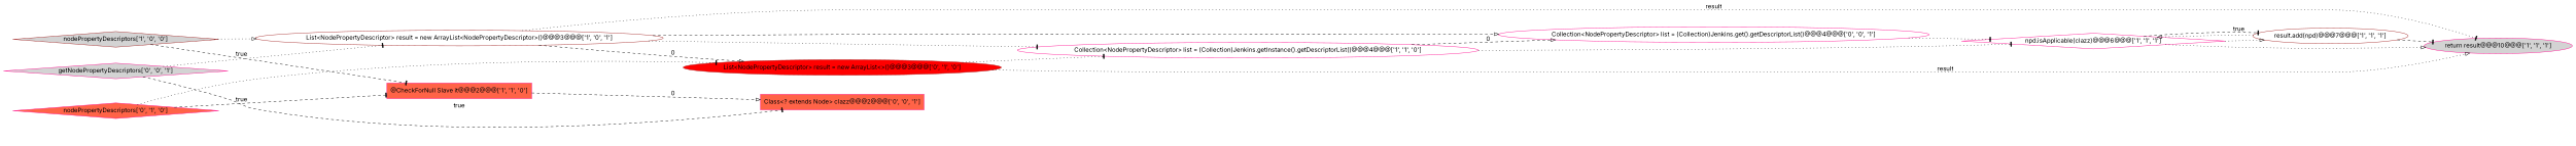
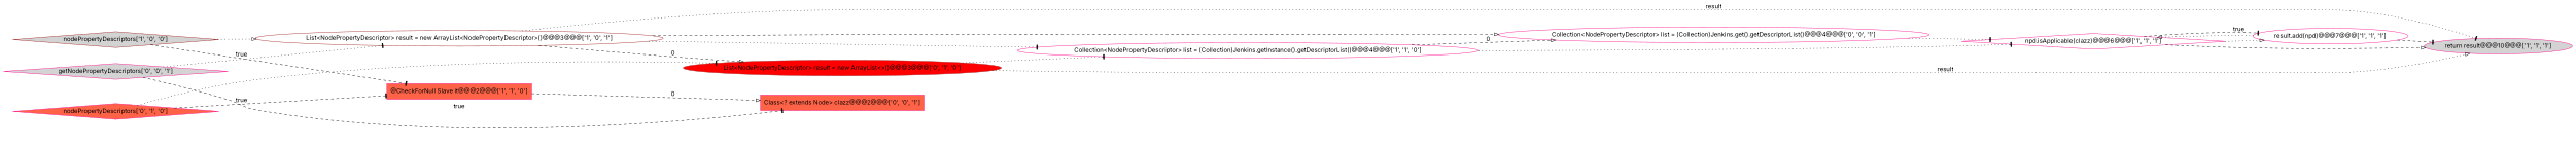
  digraph {
    fontname=Inter
    rankdir=LR
    node [color=deeppink fillcolor=white fontname=Inter shape=ellipse style=filled]
    edge [arrowhead=tee fontname=Inter style=dotted]
    n1 [color=brown fillcolor=red label="List<NodePropertyDescriptor> result = new ArrayList<>()@@@3@@@['0', '1', '0']"]
    n2 [fillcolor=lightgray label="return result@@@10@@@['1', '1', '1']"]
    n3 [label="Collection<NodePropertyDescriptor> list = (Collection)Jenkins.getInstance().getDescriptorList()@@@4@@@['1', '1', '0']"]
    n4 [label="npd.isApplicable(clazz)@@@6@@@['1', '1', '1']" shape=diamond]
    n5 [label="Collection<NodePropertyDescriptor> list = (Collection)Jenkins.get().getDescriptorList()@@@4@@@['0', '0', '1']"]
    n6 [fillcolor=tomato label="Class<? extends Node> clazz@@@2@@@['0', '0', '1']" shape=box]
-   n7 [color=brown label="result.add(npd)@@@7@@@['1', '1', '1']"]
+   n7 [label="result.add(npd)@@@7@@@['1', '1', '1']"]
    n8 [fillcolor=lightgray label="getNodePropertyDescriptors['0', '0', '1']" shape=diamond]
    n9 [color=brown label="List<NodePropertyDescriptor> result = new ArrayList<NodePropertyDescriptor>()@@@3@@@['1', '0', '1']"]
    n10 [fillcolor=tomato label="@CheckForNull Slave it@@@2@@@['1', '1', '0']" shape=box]
    n11 [color=brown fillcolor=lightgray label="nodePropertyDescriptors['1', '0', '0']" shape=diamond]
    n12 [fillcolor=tomato label="nodePropertyDescriptors['0', '1', '0']" shape=diamond]
    n1 -> n2 [arrowhead=onormal label=result]
    n1 -> n3
    n3 -> n4
    n3 -> n5 [arrowhead=onormal label=0 style=dashed]
-   n4 -> n2 [arrowhead=onormal]
+   n4 -> n2 [arrowhead=onormal style=dashed]
    n4 -> n7 [label=true style=dashed]
    n4 -> n7 [arrowhead=onormal]
    n5 -> n4
    n7 -> n2 [style=dashed]
    n7 -> n4 [arrowhead=onormal]
    n8 -> n6 [label=true style=dashed]
    n8 -> n9
    n9 -> n1 [arrowhead=onormal label=0 style=dashed]
    n9 -> n2 [label=result]
    n9 -> n3
    n9 -> n5 [arrowhead=onormal style=dashed]
    n10 -> n6 [arrowhead=onormal label=0 style=dashed]
    n11 -> n9 [arrowhead=onormal]
    n11 -> n10 [label=true style=dashed]
    n12 -> n1
    n12 -> n10 [label=true style=dashed]
  }
